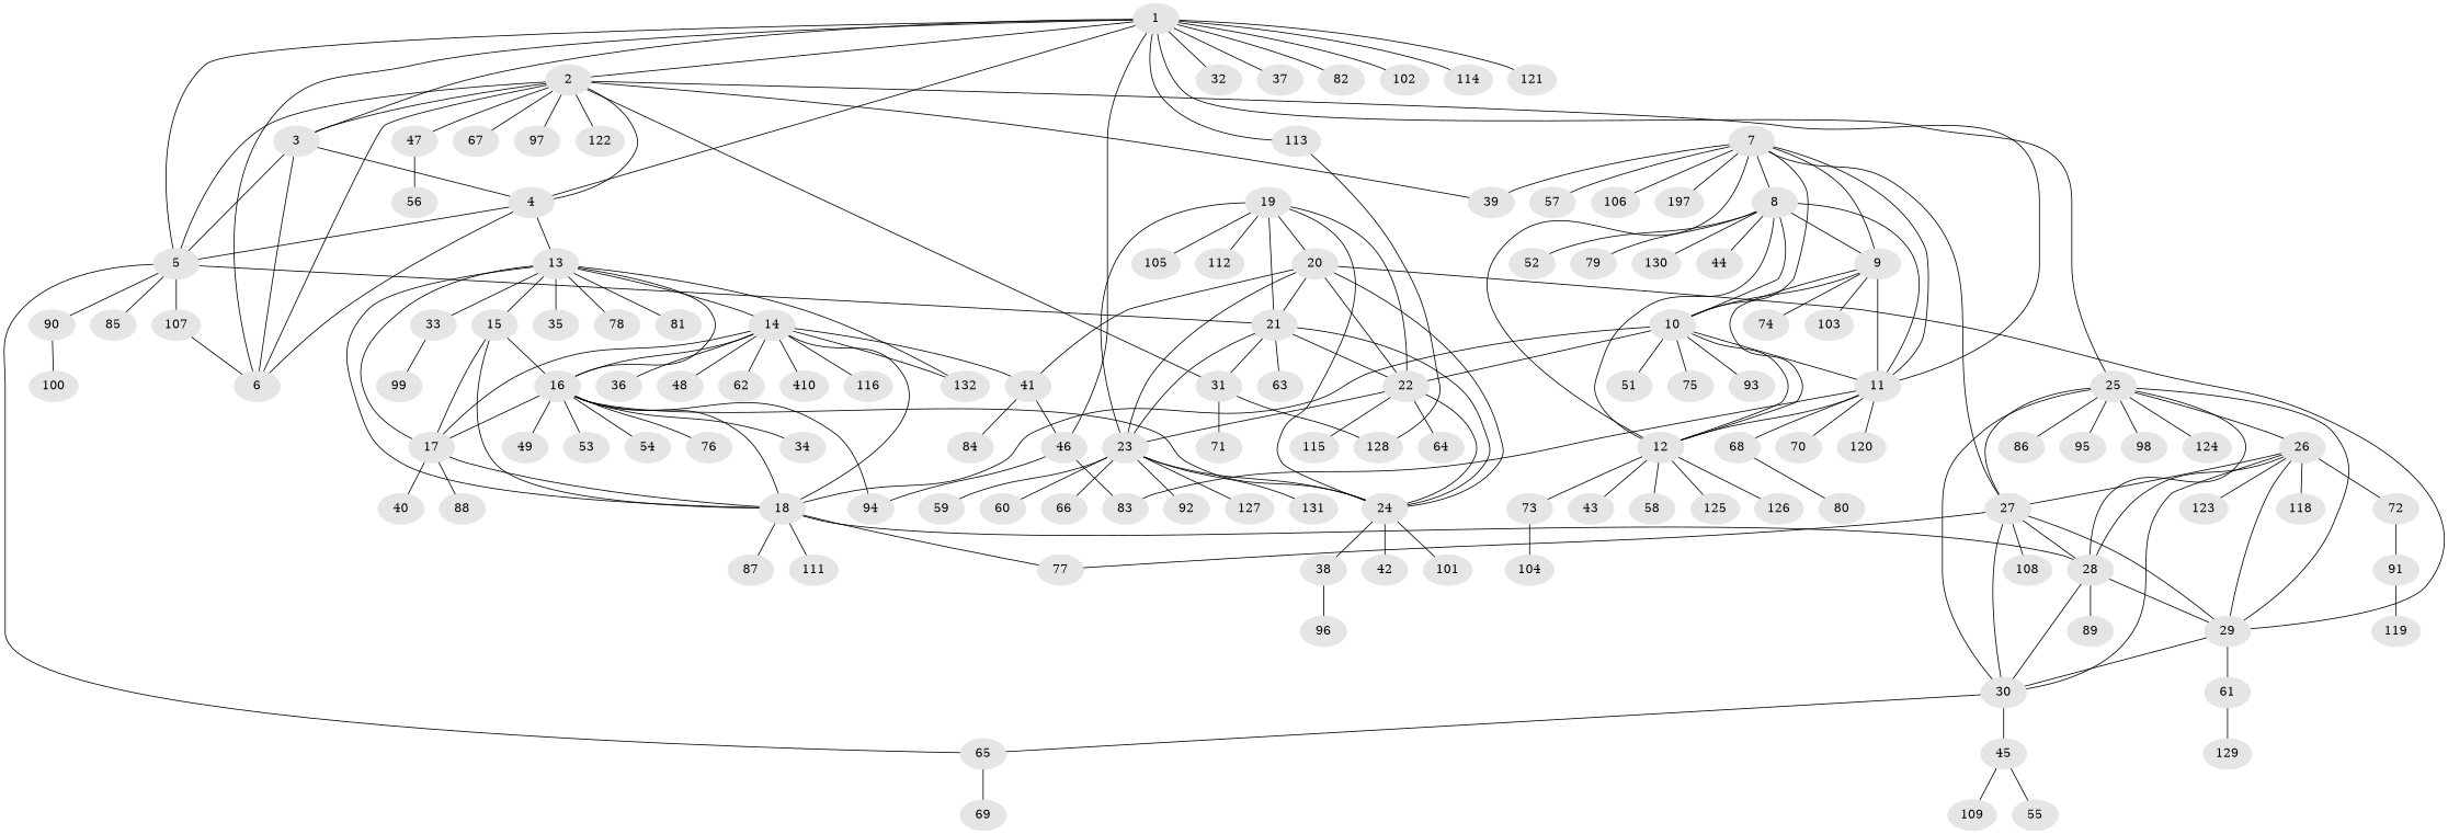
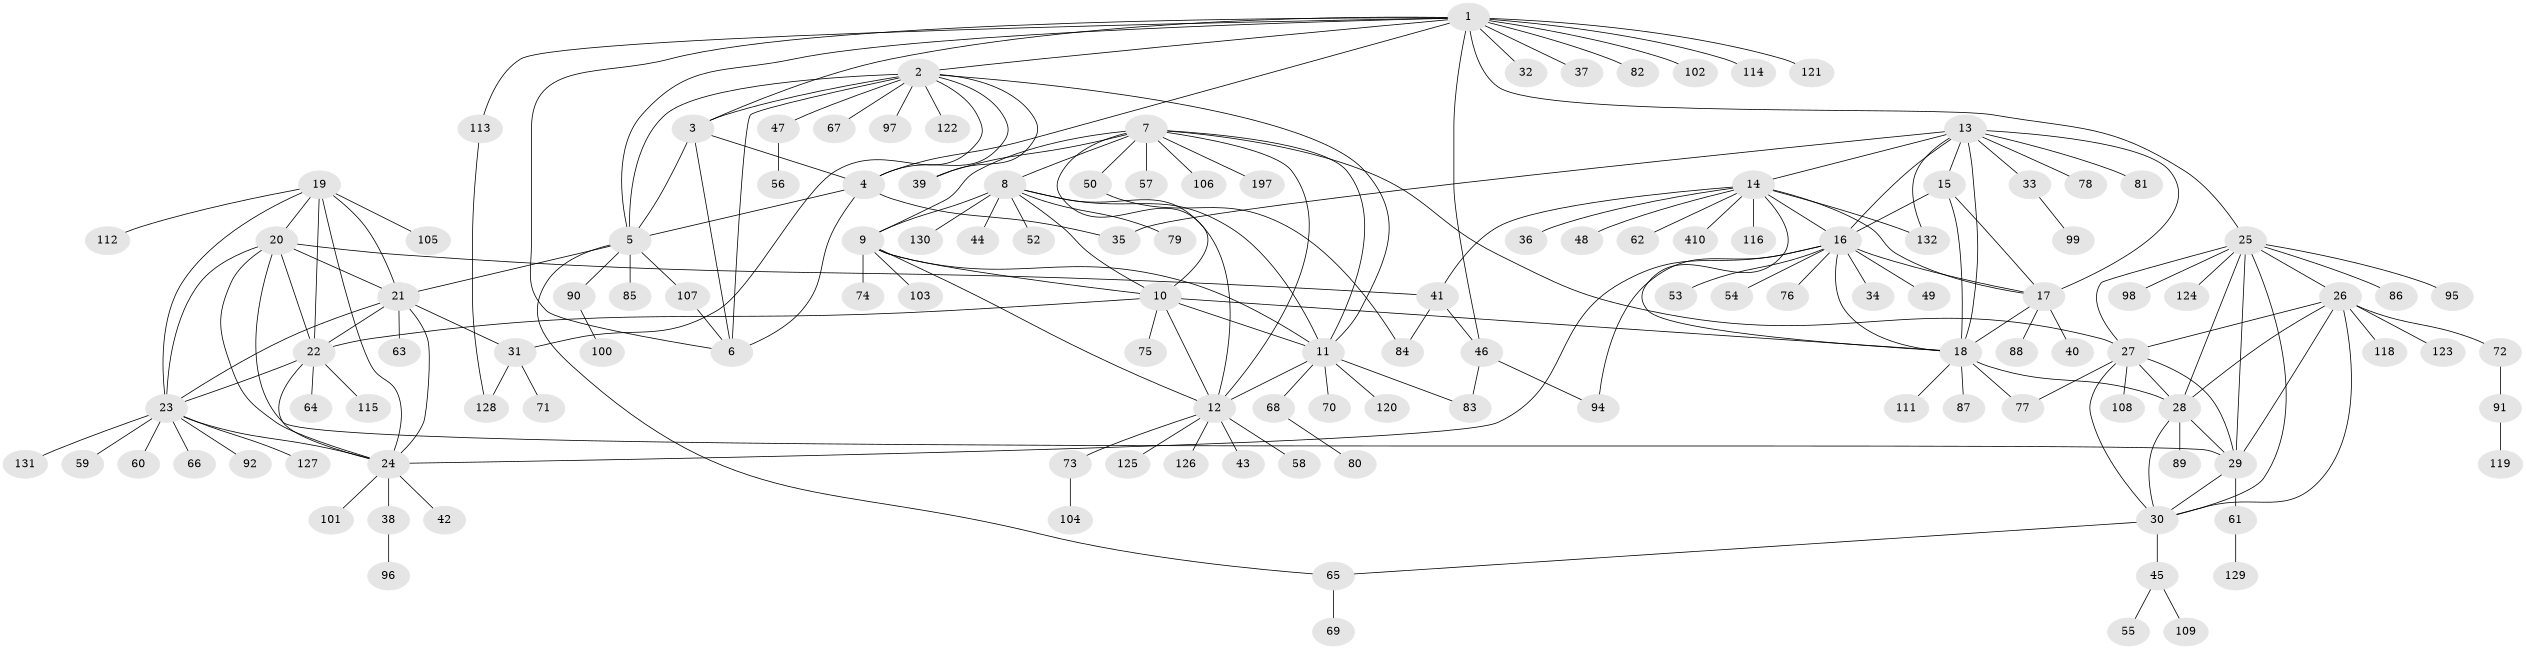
  graph {
    node [color=gray90 style=filled]
    1
    2
    3
    4
    5
    6
    25
    32
    37
    46
    82
    102
    113
    114
    121
    11
    31
    39
    47
    67
    97
    122
    13
    21
    65
    85
    90
    107
    27
    28
    29
    26
    30
    86
    95
    98
    124
    83
    94
    128
    12
    68
    70
    120
    71
    56
    18
    14
    15
    16
    17
    33
    35
    78
    81
    132
    22
    24
    23
    63
    69
    100
    7
    8
    9
    10
+   50
    57
    106
    n70 [label=197]
    44
    52
    79
    130
    74
    103
-   51
    75
-   93
    43
    58
    73
    125
    126
    77
    108
    84
    87
    111
    64
    115
    80
    104
    36
    41
    48
    62
    n98 [label=410]
    116
    34
    49
    53
    54
    76
    40
    88
    99
    38
    42
    101
    89
    19
    20
    105
    112
    59
    60
    66
    92
    127
    131
    61
    96
    72
    118
    123
    45
    91
    129
    55
    109
    119
    1 -- 2
    1 -- 3
    1 -- 4
    1 -- 5
    1 -- 6
    1 -- 25
    1 -- 32
    1 -- 37
    1 -- 46
    1 -- 82
    1 -- 102
    1 -- 113
    1 -- 114
    1 -- 121
    2 -- 3
    2 -- 4
    2 -- 5
    2 -- 6
    2 -- 11
    2 -- 31
    2 -- 39
    2 -- 47
    2 -- 67
    2 -- 97
    2 -- 122
    3 -- 4
    3 -- 5
    3 -- 6
    4 -- 5
    4 -- 6
-   4 -- 13
+   4 -- 35
    5 -- 21
    5 -- 65
    5 -- 85
    5 -- 90
    5 -- 107
    25 -- 27
    25 -- 28
    25 -- 29
    25 -- 26
    25 -- 30
    25 -- 86
    25 -- 95
    25 -- 98
    25 -- 124
    46 -- 83
    46 -- 94
    113 -- 128
    11 -- 83
    11 -- 12
    11 -- 68
    11 -- 70
    11 -- 120
    31 -- 128
    31 -- 71
    47 -- 56
    13 -- 18
    13 -- 14
    13 -- 15
    13 -- 16
    13 -- 17
    13 -- 33
    13 -- 35
    13 -- 78
    13 -- 81
    13 -- 132
    21 -- 31
    21 -- 22
    21 -- 24
    21 -- 23
    21 -- 63
    65 -- 69
    90 -- 100
    107 -- 6
    27 -- 28
    27 -- 29
    27 -- 30
    27 -- 77
    27 -- 108
    28 -- 29
    28 -- 30
    28 -- 89
    29 -- 30
    29 -- 61
    26 -- 27
    26 -- 28
    26 -- 29
    26 -- 30
    26 -- 72
    26 -- 118
    26 -- 123
    30 -- 65
    30 -- 45
    12 -- 43
    12 -- 58
    12 -- 73
    12 -- 125
    12 -- 126
    68 -- 80
    18 -- 28
    18 -- 77
    18 -- 87
    18 -- 111
    14 -- 18
    14 -- 16
    14 -- 17
    14 -- 132
    14 -- 36
    14 -- 41
    14 -- 48
    14 -- 62
    14 -- n98
    14 -- 116
    15 -- 18
    15 -- 16
    15 -- 17
    16 -- 94
    16 -- 18
    16 -- 17
    16 -- 24
    16 -- 34
    16 -- 49
    16 -- 53
    16 -- 54
    16 -- 76
    17 -- 18
    17 -- 40
    17 -- 88
    33 -- 99
    22 -- 24
    22 -- 23
    22 -- 64
    22 -- 115
    24 -- 38
    24 -- 42
    24 -- 101
    23 -- 24
    23 -- 59
    23 -- 60
    23 -- 66
    23 -- 92
    23 -- 127
    23 -- 131
    7 -- 11
    7 -- 39
    7 -- 27
    7 -- 12
    7 -- 8
    7 -- 9
    7 -- 10
+   7 -- 50
    7 -- 57
    7 -- 106
    7 -- n70
    8 -- 11
    8 -- 12
    8 -- 9
    8 -- 10
    8 -- 44
    8 -- 52
    8 -- 79
    8 -- 130
    9 -- 11
    9 -- 12
    9 -- 10
    9 -- 74
    9 -- 103
    10 -- 11
    10 -- 12
    10 -- 18
    10 -- 22
-   10 -- 51
    10 -- 75
-   10 -- 93
+   50 -- 84
    73 -- 104
    41 -- 46
    41 -- 84
    38 -- 96
    19 -- 21
    19 -- 22
    19 -- 24
    19 -- 23
    19 -- 20
    19 -- 105
    19 -- 112
    20 -- 21
    20 -- 29
    20 -- 22
    20 -- 24
    20 -- 23
    20 -- 41
    61 -- 129
    72 -- 91
    45 -- 55
    45 -- 109
    91 -- 119
  }
